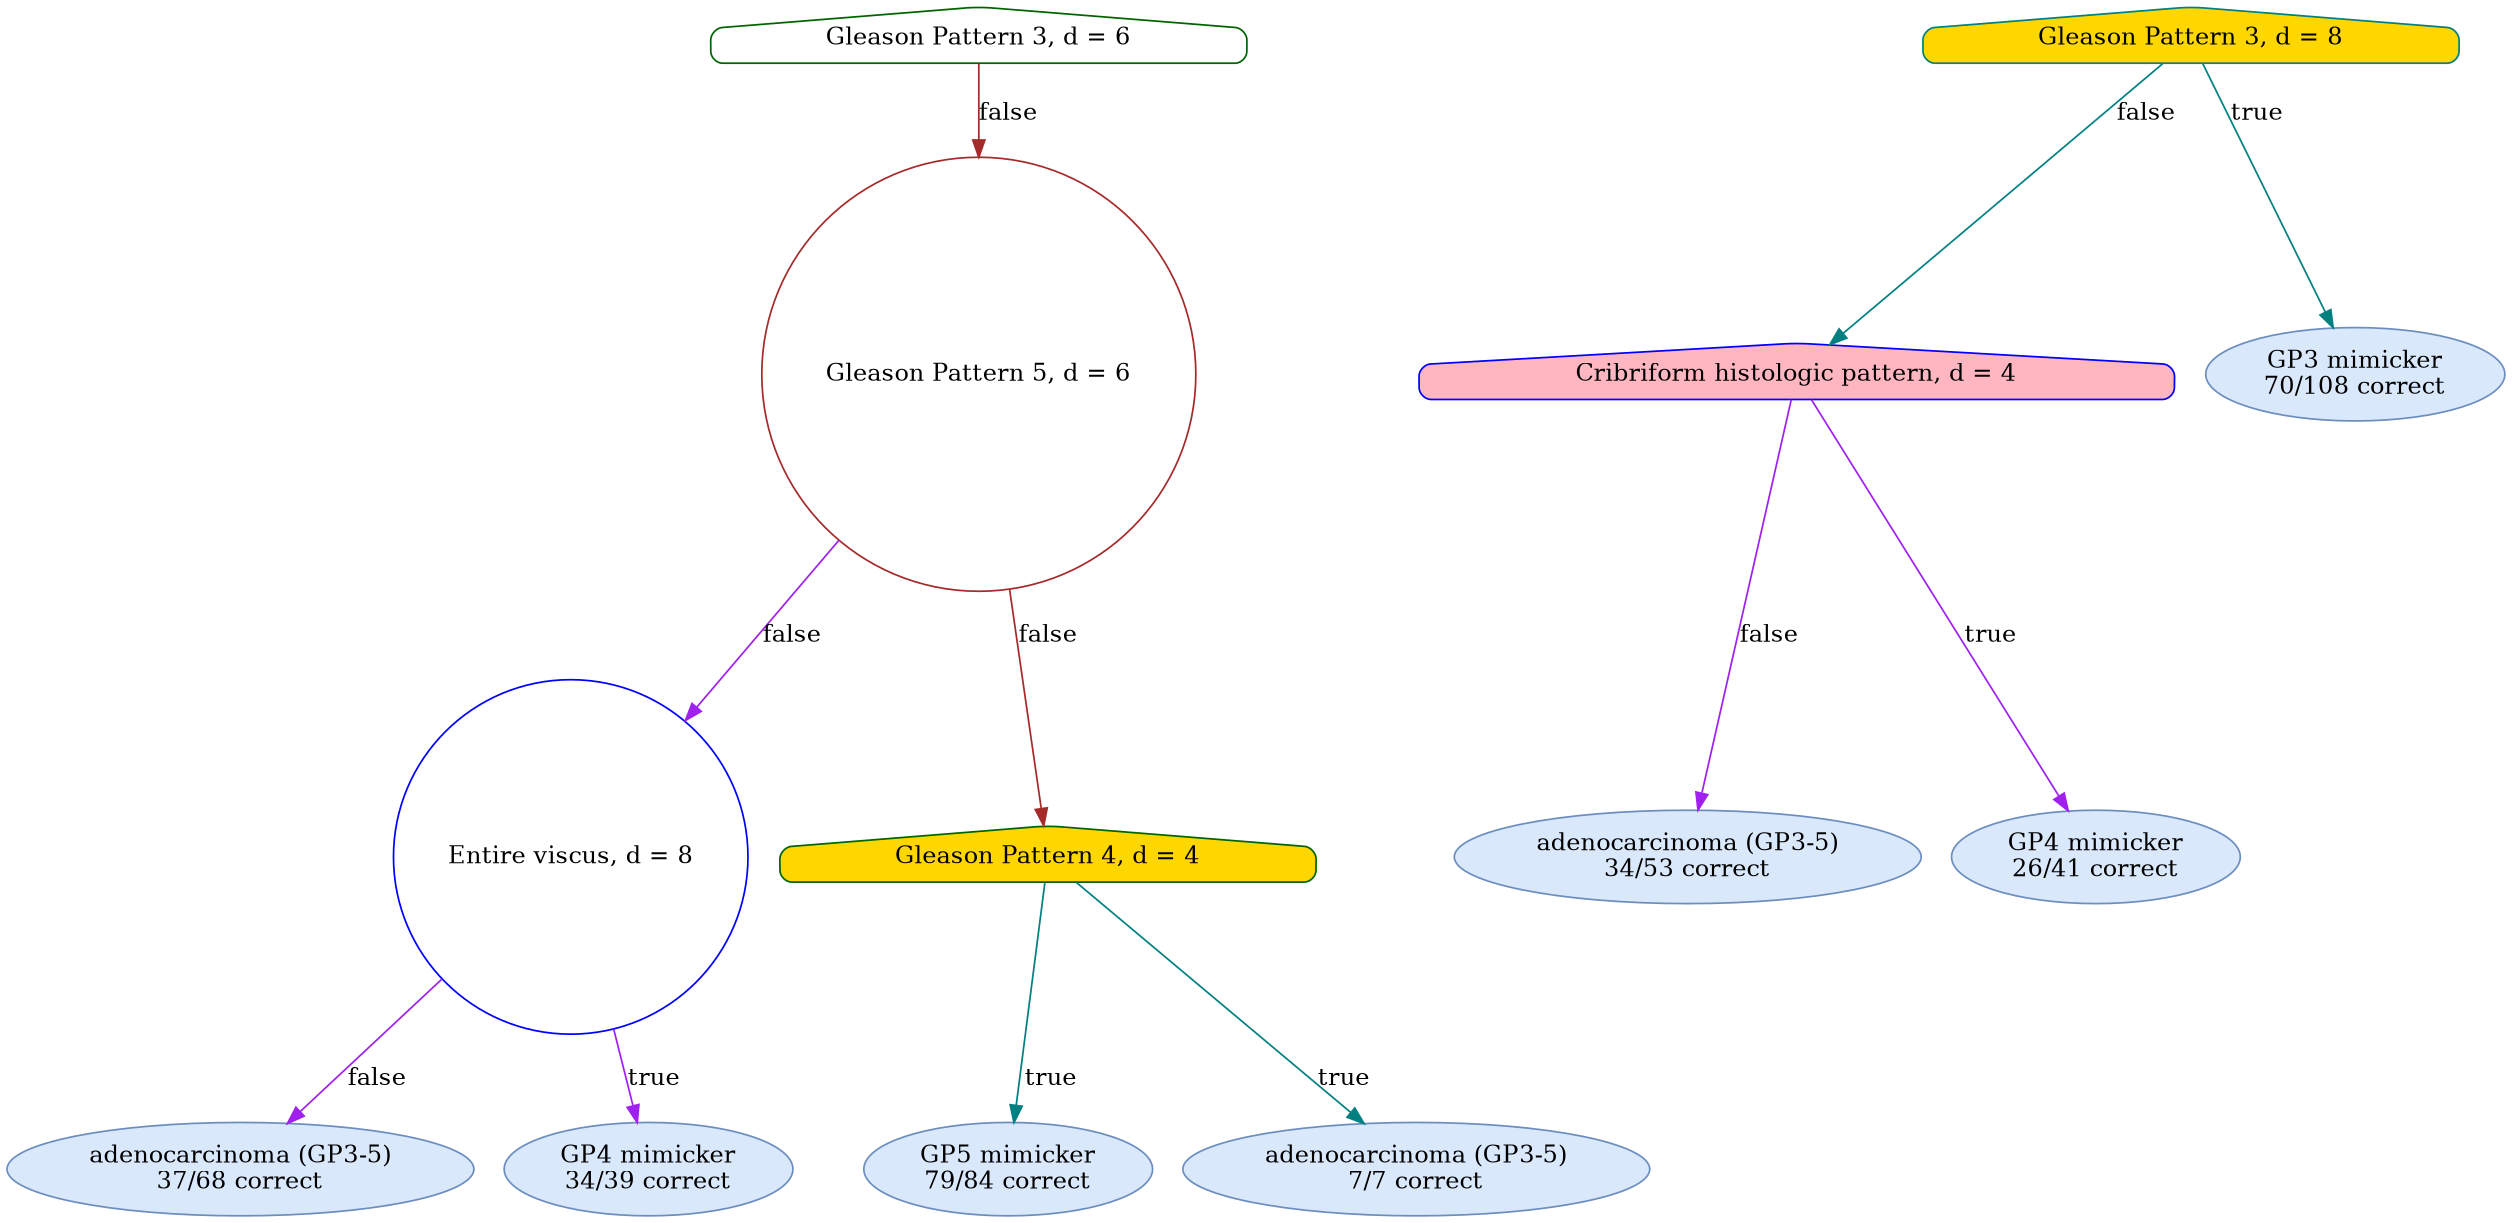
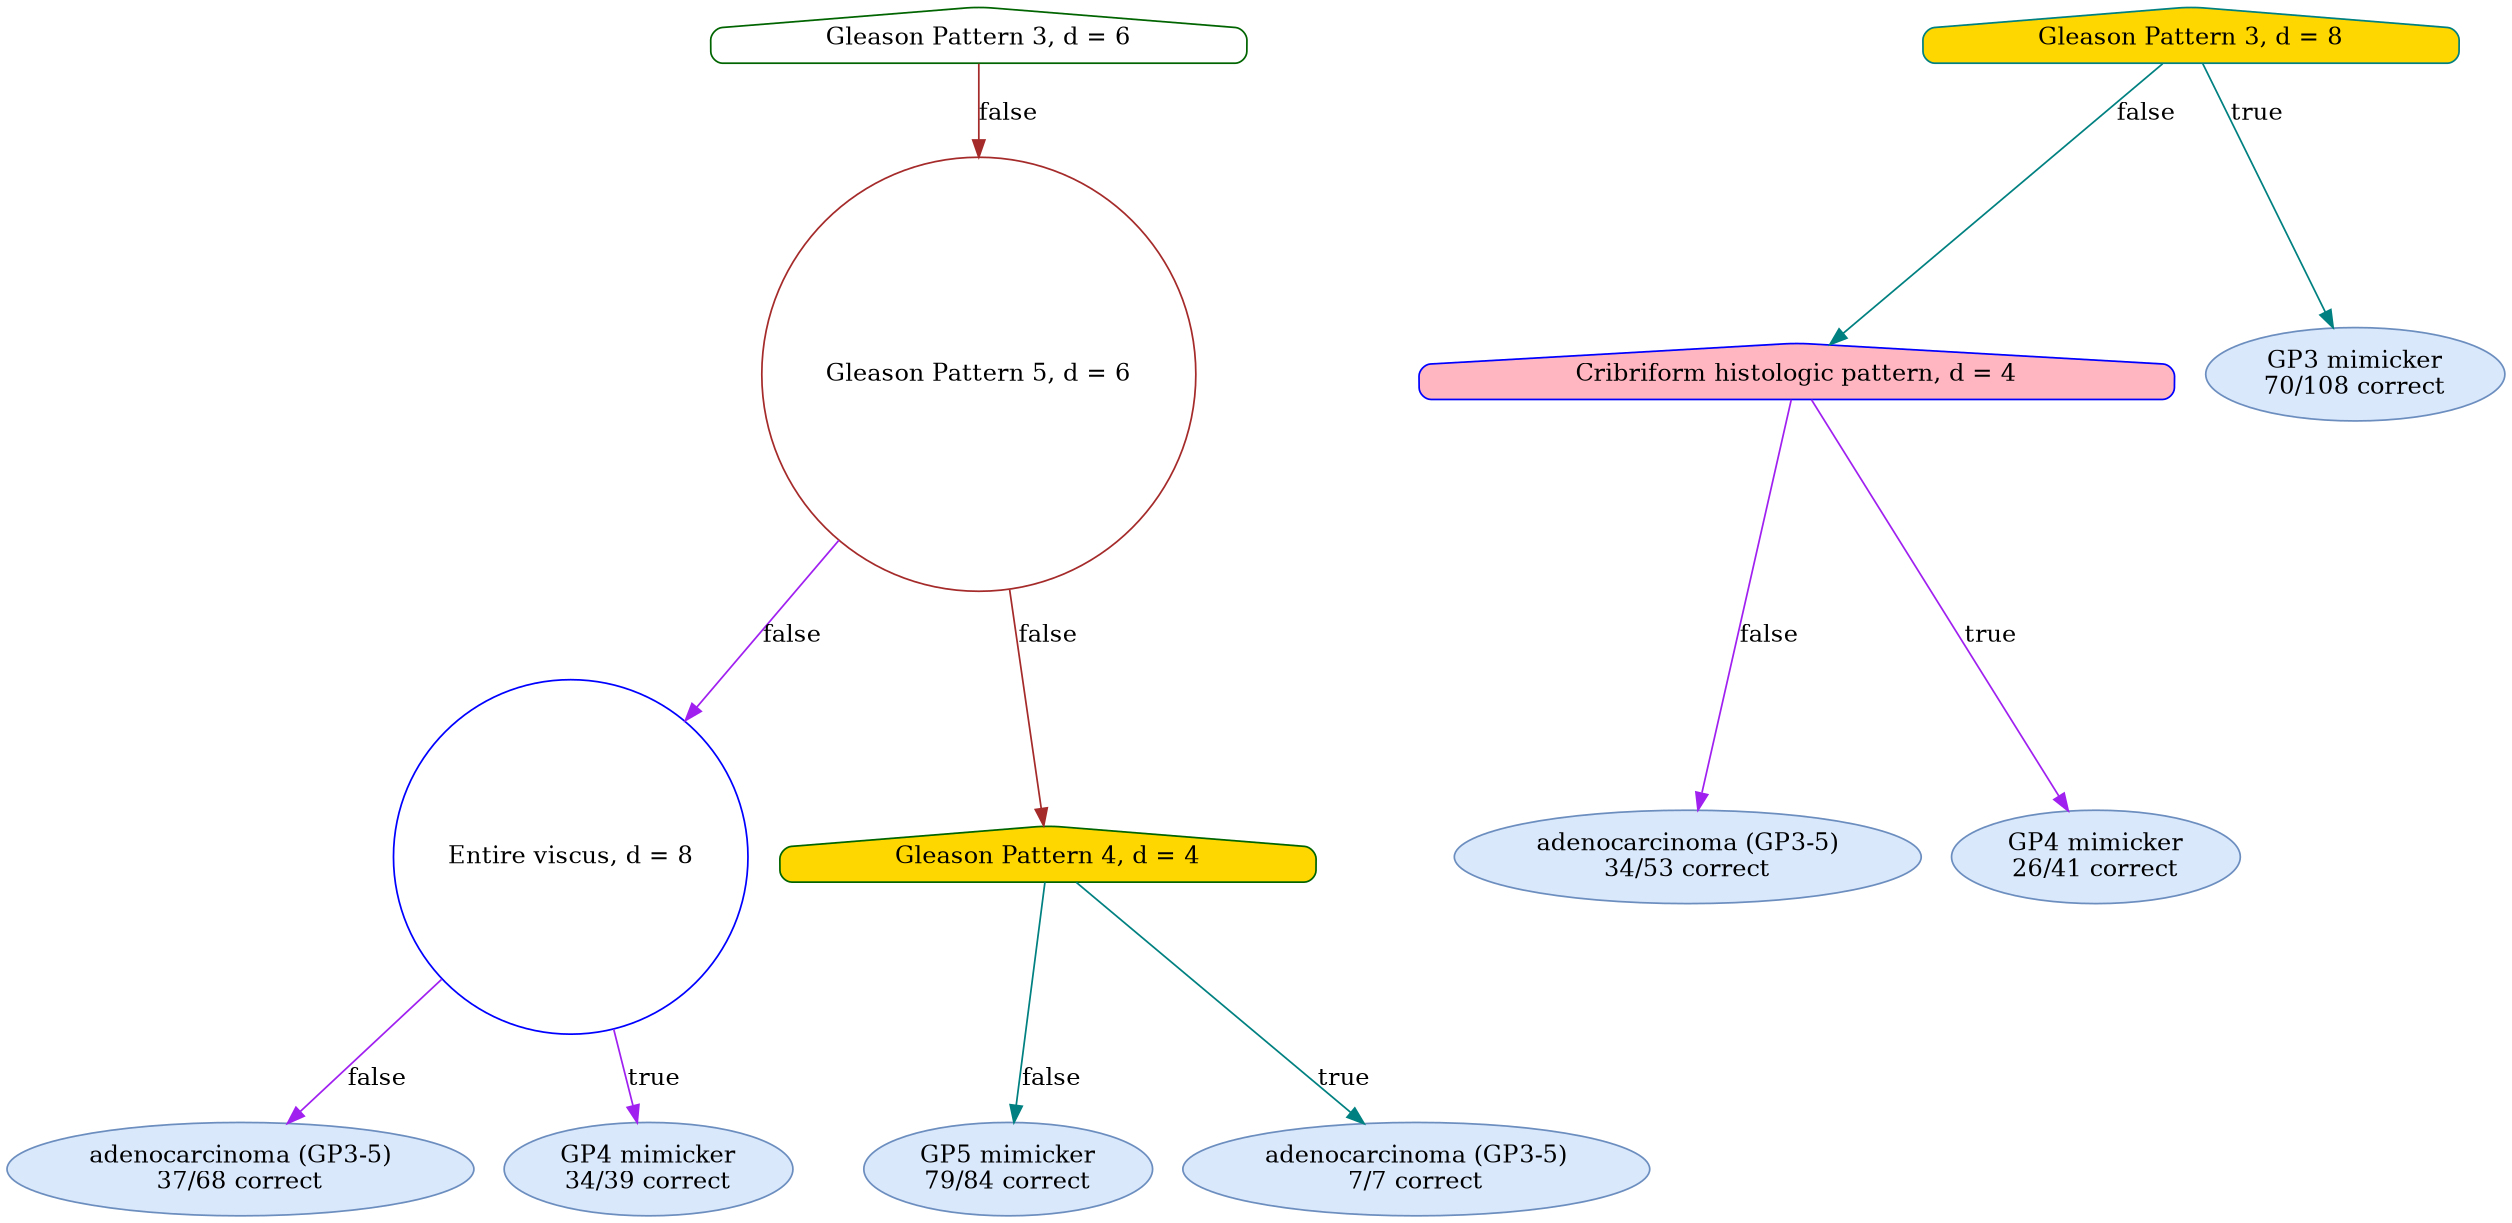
  digraph {
    fontname="Times-Roman"
    node [color="#6C8EBF" fillcolor="#DAE8FC" fontname="Times-Roman" shape=ellipse style="rounded,filled"]
    edge [color=purple]
    n1 [color=darkgreen fillcolor=white label="Gleason Pattern 3, d = 6" shape=house]
    n2 [color=brown fillcolor=white label="Gleason Pattern 5, d = 6" shape=circle]
    n3 [color=blue fillcolor=white label="Entire viscus, d = 8" shape=circle]
    n4 [color=darkgreen fillcolor=gold label="Gleason Pattern 4, d = 4" shape=house]
    n5 [color=teal fillcolor=gold label="Gleason Pattern 3, d = 8" shape=house]
    n6 [color=blue fillcolor=lightpink label="Cribriform histologic pattern, d = 4" shape=house]
    n7 [label=<GP3 mimicker<br/>70/108 correct>]
    n8 [label=<adenocarcinoma (GP3-5)<br/>37/68 correct>]
    n9 [label=<GP4 mimicker<br/>34/39 correct>]
    n10 [label=<GP5 mimicker<br/>79/84 correct>]
    n11 [label=<adenocarcinoma (GP3-5)<br/>7/7 correct>]
    n12 [label=<adenocarcinoma (GP3-5)<br/>34/53 correct>]
    n13 [label=<GP4 mimicker<br/>26/41 correct>]
    n1 -> n2 [color=brown label=false]
    n2 -> n3 [label=false]
    n2 -> n4 [color=brown label=false]
    n3 -> n8 [label=false]
    n3 -> n9 [label=true]
-   n4 -> n10 [color=teal label=true]
+   n4 -> n10 [color=teal label=false]
    n4 -> n11 [color=teal label=true]
    n5 -> n6 [color=teal label=false]
    n5 -> n7 [color=teal label=true]
    n6 -> n12 [label=false]
    n6 -> n13 [label=true]
  }
